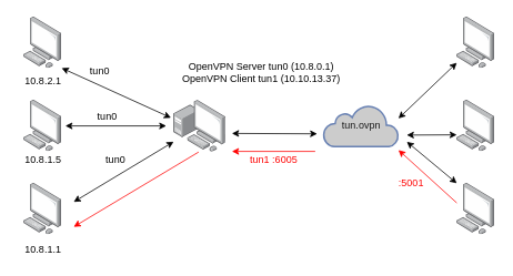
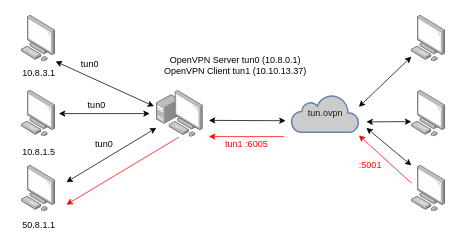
  <mxCell id="0" />
  <mxCell id="1" parent="0" />
  <mxCell id="2" value="" style="points=[];aspect=fixed;html=1;align=center;shadow=0;dashed=0;image;image=img/lib/allied_telesis/computer_and_terminals/Personal_Computer.svg;" parent="1" vertex="1"><mxGeometry x="28" y="120" width="45.6" height="61.8" as="geometry" /></mxCell>
  <mxCell id="3" value="" style="points=[];aspect=fixed;html=1;align=center;shadow=0;dashed=0;image;image=img/lib/allied_telesis/computer_and_terminals/Personal_Computer.svg;" parent="1" vertex="1"><mxGeometry x="28" y="20" width="45.6" height="61.8" as="geometry" /></mxCell>
  <mxCell id="4" value="" style="points=[];aspect=fixed;html=1;align=center;shadow=0;dashed=0;image;image=img/lib/allied_telesis/computer_and_terminals/Personal_Computer.svg;" parent="1" vertex="1"><mxGeometry x="28" y="220" width="45.6" height="61.8" as="geometry" /></mxCell>
  <mxCell id="5" value="" style="points=[];aspect=fixed;html=1;align=center;shadow=0;dashed=0;image;image=img/lib/allied_telesis/computer_and_terminals/Personal_Computer_with_Server.svg;" parent="1" vertex="1"><mxGeometry x="208" y="120" width="62.4" height="62.4" as="geometry" /></mxCell>
  <mxCell id="6" value="&lt;font color=&quot;#1A1A1A&quot;&gt;tun.ovpn&lt;/font&gt;" style="html=1;outlineConnect=0;fillColor=#CCCCCC;strokeColor=#6881B3;gradientColor=none;gradientDirection=north;strokeWidth=2;shape=mxgraph.networks.cloud;fontColor=#ffffff;" parent="1" vertex="1"><mxGeometry x="388" y="125.9" width="90" height="50" as="geometry" /></mxCell>
  <mxCell id="7" value="" style="points=[];aspect=fixed;html=1;align=center;shadow=0;dashed=0;image;image=img/lib/allied_telesis/computer_and_terminals/Personal_Computer.svg;" parent="1" vertex="1"><mxGeometry x="548" y="20" width="45.6" height="61.8" as="geometry" /></mxCell>
  <mxCell id="8" value="" style="points=[];aspect=fixed;html=1;align=center;shadow=0;dashed=0;image;image=img/lib/allied_telesis/computer_and_terminals/Personal_Computer.svg;" parent="1" vertex="1"><mxGeometry x="548" y="120" width="45.6" height="61.8" as="geometry" /></mxCell>
  <mxCell id="9" value="" style="points=[];aspect=fixed;html=1;align=center;shadow=0;dashed=0;image;image=img/lib/allied_telesis/computer_and_terminals/Personal_Computer.svg;" parent="1" vertex="1"><mxGeometry x="548" y="220" width="45.6" height="61.8" as="geometry" /></mxCell>
  <mxCell id="10" value="&lt;div&gt;OpenVPN Server tun0 (10.8.0.1)&lt;br&gt;&lt;/div&gt;&lt;div&gt;OpenVPN Client tun1 (10.10.13.37)&lt;br&gt;&lt;/div&gt;" style="text;html=1;align=center;verticalAlign=middle;resizable=0;points=[];autosize=1;strokeColor=none;" parent="1" vertex="1"><mxGeometry x="208" y="71.8" width="210" height="30" as="geometry" /></mxCell>
  <mxCell id="11" value="" style="endArrow=classic;startArrow=classic;html=1;" parent="1" edge="1"><mxGeometry width="50" height="50" relative="1" as="geometry"><mxPoint x="278" y="160" as="sourcePoint" /><mxPoint x="380.4" y="160.48" as="targetPoint" /></mxGeometry></mxCell>
  <mxCell id="12" value="" style="endArrow=classic;startArrow=classic;html=1;" parent="1" edge="1"><mxGeometry width="50" height="50" relative="1" as="geometry"><mxPoint x="73.6" y="81.4" as="sourcePoint" /><mxPoint x="204.8" y="141.2" as="targetPoint" /></mxGeometry></mxCell>
  <mxCell id="13" value="" style="endArrow=classic;startArrow=classic;html=1;" parent="1" edge="1"><mxGeometry width="50" height="50" relative="1" as="geometry"><mxPoint x="78" y="150.96" as="sourcePoint" /><mxPoint x="199.2" y="150.96" as="targetPoint" /></mxGeometry></mxCell>
  <mxCell id="14" value="" style="endArrow=classic;startArrow=classic;html=1;" parent="1" target="5" edge="1"><mxGeometry width="50" height="50" relative="1" as="geometry"><mxPoint x="88" y="242.4" as="sourcePoint" /><mxPoint x="188" y="182.4" as="targetPoint" /></mxGeometry></mxCell>
  <mxCell id="15" value="tun0" style="text;html=1;align=center;verticalAlign=middle;resizable=0;points=[];autosize=1;strokeColor=none;" parent="1" vertex="1"><mxGeometry x="118" y="181.8" width="40" height="20" as="geometry" /></mxCell>
  <mxCell id="16" value="tun0" style="text;html=1;align=center;verticalAlign=middle;resizable=0;points=[];autosize=1;strokeColor=none;" parent="1" vertex="1"><mxGeometry x="108" y="130" width="40" height="20" as="geometry" /></mxCell>
  <mxCell id="17" value="tun0" style="text;html=1;align=center;verticalAlign=middle;resizable=0;points=[];autosize=1;strokeColor=none;" parent="1" vertex="1"><mxGeometry x="99.2" y="75" width="40" height="20" as="geometry" /></mxCell>
  <mxCell id="18" value="" style="endArrow=classic;html=1;strokeColor=#FF0000;" parent="1" edge="1"><mxGeometry width="50" height="50" relative="1" as="geometry"><mxPoint x="548" y="243.6" as="sourcePoint" /><mxPoint x="478" y="180" as="targetPoint" /></mxGeometry></mxCell>
  <mxCell id="19" value="" style="endArrow=classic;html=1;strokeColor=#FF0000;" parent="1" edge="1"><mxGeometry width="50" height="50" relative="1" as="geometry"><mxPoint x="378" y="181.64" as="sourcePoint" /><mxPoint x="278" y="181.64" as="targetPoint" /></mxGeometry></mxCell>
- <mxCell id="20" value="10.8.2.1" style="text;html=1;align=center;verticalAlign=middle;resizable=0;points=[];autosize=1;strokeColor=none;" parent="1" vertex="1"><mxGeometry x="20.8" y="86.8" width="60" height="20" as="geometry" /></mxCell>
- <mxCell id="21" value="10.8.1.5" style="text;html=1;align=center;verticalAlign=middle;resizable=0;points=[];autosize=1;strokeColor=none;" parent="1" vertex="1"><mxGeometry x="20.8" y="181.8" width="60" height="20" as="geometry" /></mxCell>
- <mxCell id="22" value="10.8.1.1" style="text;html=1;align=center;verticalAlign=middle;resizable=0;points=[];autosize=1;strokeColor=none;" parent="1" vertex="1"><mxGeometry x="20.8" y="290" width="60" height="20" as="geometry" /></mxCell>
+ <mxCell id="20" value="10.8.3.1" style="text;html=1;align=center;verticalAlign=middle;resizable=0;points=[];autosize=1;strokeColor=none;" parent="1" vertex="1"><mxGeometry x="20.8" y="86.8" width="60" height="20" as="geometry" /></mxCell>
+ <mxCell id="21" value="10.8.1.5" style="text;html=1;align=center;verticalAlign=middle;resizable=0;points=[];autosize=1;strokeColor=none;" parent="1" vertex="1"><mxGeometry x="20.8" y="191.8" width="60" height="20" as="geometry" /></mxCell>
+ <mxCell id="22" value="50.8.1.1" style="text;html=1;align=center;verticalAlign=middle;resizable=0;points=[];autosize=1;strokeColor=none;" parent="1" vertex="1"><mxGeometry x="20.8" y="290" width="60" height="20" as="geometry" /></mxCell>
  <mxCell id="23" value="&lt;font color=&quot;#FF0000&quot;&gt;tun1 :6005&lt;/font&gt;" style="text;html=1;align=center;verticalAlign=middle;resizable=0;points=[];autosize=1;strokeColor=none;" parent="1" vertex="1"><mxGeometry x="293" y="182.4" width="70" height="20" as="geometry" /></mxCell>
  <mxCell id="24" value="&lt;font color=&quot;#FF0000&quot;&gt;:5001&lt;/font&gt;" style="text;html=1;align=center;verticalAlign=middle;resizable=0;points=[];autosize=1;strokeColor=none;" parent="1" vertex="1"><mxGeometry x="468" y="210" width="50" height="20" as="geometry" /></mxCell>
  <mxCell id="25" value="" style="endArrow=classic;html=1;strokeColor=#FF0000;" edge="1" parent="1"><mxGeometry width="50" height="50" relative="1" as="geometry"><mxPoint x="238" y="182.4" as="sourcePoint" /><mxPoint x="88" y="272.4" as="targetPoint" /></mxGeometry></mxCell>
  <mxCell id="26" value="" style="endArrow=classic;startArrow=classic;html=1;" edge="1" parent="1"><mxGeometry width="50" height="50" relative="1" as="geometry"><mxPoint x="488" y="162" as="sourcePoint" /><mxPoint x="548" y="161.68" as="targetPoint" /></mxGeometry></mxCell>
  <mxCell id="27" value="" style="endArrow=classic;startArrow=classic;html=1;" edge="1" parent="1"><mxGeometry width="50" height="50" relative="1" as="geometry"><mxPoint x="488" y="170" as="sourcePoint" /><mxPoint x="548" y="220" as="targetPoint" /></mxGeometry></mxCell>
  <mxCell id="28" value="" style="endArrow=classic;startArrow=classic;html=1;" edge="1" parent="1"><mxGeometry width="50" height="50" relative="1" as="geometry"><mxPoint x="478" y="142" as="sourcePoint" /><mxPoint x="548" y="75" as="targetPoint" /></mxGeometry></mxCell>
